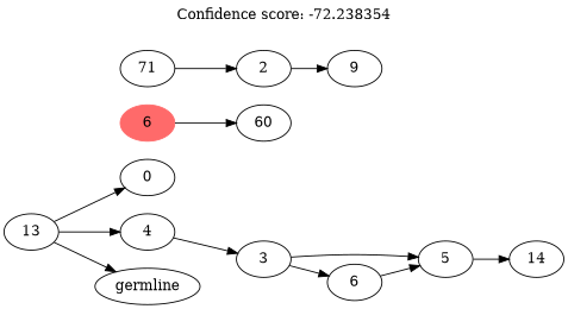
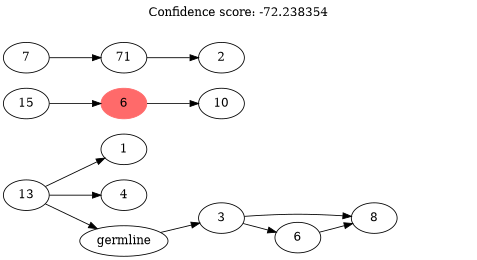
  digraph {
    label="Confidence score: -72.238354"
    labelloc=t
    rankdir=LR
-   n1 [label=0]
-   n2 [label=60]
+   n1 [label=1]
+   n2 [label=10]
    n3 [color=indianred1 label=6 style=filled]
-   n5 [label=14]
-   n6 [label=5]
+   n4 [label=15]
+   n6 [label=8]
    n7 [label=6]
    n8 [label=2]
-   n9 [label=9]
    n10 [label=71]
+   n11 [label=7]
    n12 [label=3]
    n13 [label=4]
    n14 [label=13]
    n15 [label=germline]
    n3 -> n2
-   n6 -> n5
+   n4 -> n3
    n7 -> n6
-   n8 -> n9
    n10 -> n8
+   n11 -> n10
    n12 -> n6
    n12 -> n7
-   n13 -> n12
+   n15 -> n12
    n14 -> n1
    n14 -> n13
    n14 -> n15
  }
